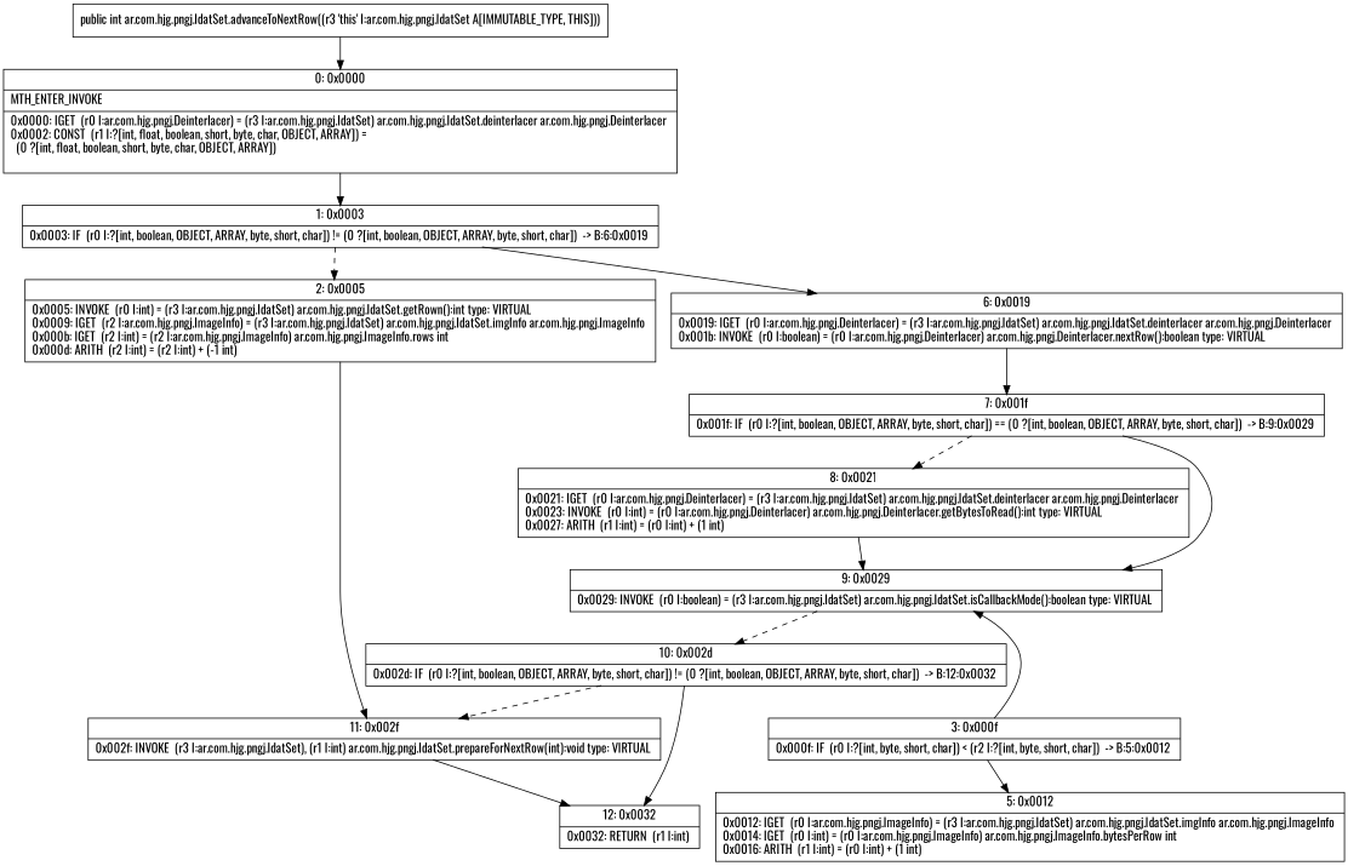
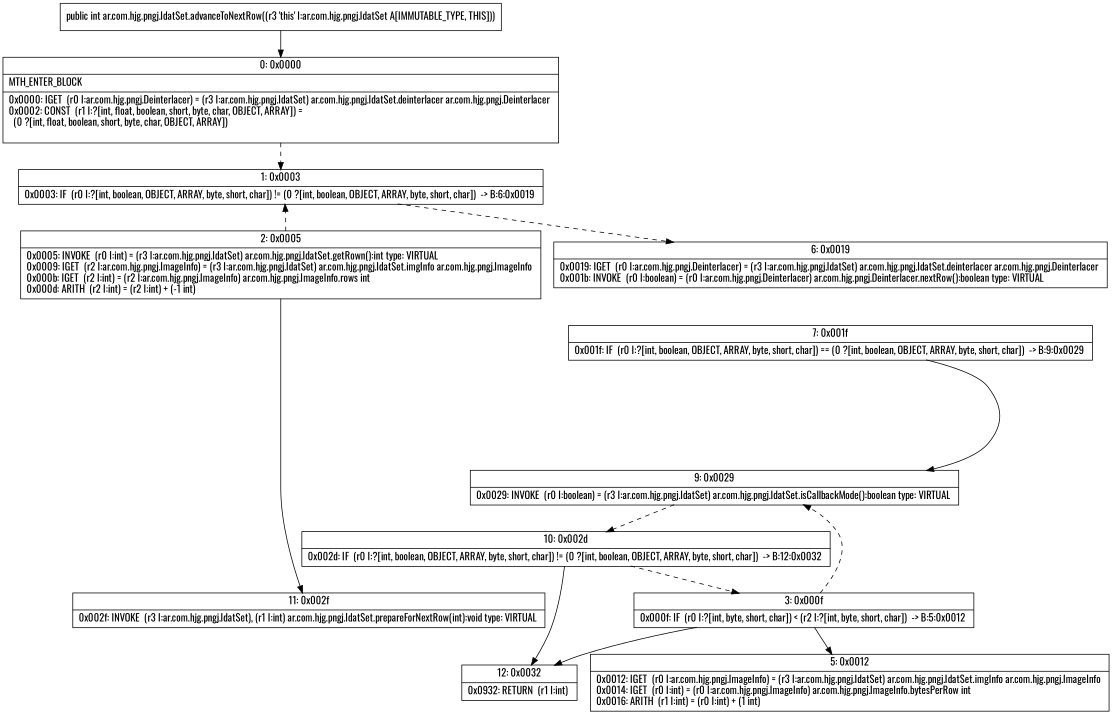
  digraph {
    fontname=Oswald
    node [fontname=Oswald shape=record]
    edge [fontname=Oswald]
-   n1 [label="{0\:\ 0x0000|MTH_ENTER_INVOKE\l|0x0000: IGET  (r0 I:ar.com.hjg.pngj.Deinterlacer) = (r3 I:ar.com.hjg.pngj.IdatSet) ar.com.hjg.pngj.IdatSet.deinterlacer ar.com.hjg.pngj.Deinterlacer \l0x0002: CONST  (r1 I:?[int, float, boolean, short, byte, char, OBJECT, ARRAY]) = \l  (0 ?[int, float, boolean, short, byte, char, OBJECT, ARRAY])\l \l}"]
+   n1 [label="{0\:\ 0x0000|MTH_ENTER_BLOCK\l|0x0000: IGET  (r0 I:ar.com.hjg.pngj.Deinterlacer) = (r3 I:ar.com.hjg.pngj.IdatSet) ar.com.hjg.pngj.IdatSet.deinterlacer ar.com.hjg.pngj.Deinterlacer \l0x0002: CONST  (r1 I:?[int, float, boolean, short, byte, char, OBJECT, ARRAY]) = \l  (0 ?[int, float, boolean, short, byte, char, OBJECT, ARRAY])\l \l}"]
    n2 [label="{1\:\ 0x0003|0x0003: IF  (r0 I:?[int, boolean, OBJECT, ARRAY, byte, short, char]) != (0 ?[int, boolean, OBJECT, ARRAY, byte, short, char])  \-\> B:6:0x0019 \l}"]
    n3 [label="{2\:\ 0x0005|0x0005: INVOKE  (r0 I:int) = (r3 I:ar.com.hjg.pngj.IdatSet) ar.com.hjg.pngj.IdatSet.getRown():int type: VIRTUAL \l0x0009: IGET  (r2 I:ar.com.hjg.pngj.ImageInfo) = (r3 I:ar.com.hjg.pngj.IdatSet) ar.com.hjg.pngj.IdatSet.imgInfo ar.com.hjg.pngj.ImageInfo \l0x000b: IGET  (r2 I:int) = (r2 I:ar.com.hjg.pngj.ImageInfo) ar.com.hjg.pngj.ImageInfo.rows int \l0x000d: ARITH  (r2 I:int) = (r2 I:int) + (\-1 int) \l}"]
    n4 [label="{6\:\ 0x0019|0x0019: IGET  (r0 I:ar.com.hjg.pngj.Deinterlacer) = (r3 I:ar.com.hjg.pngj.IdatSet) ar.com.hjg.pngj.IdatSet.deinterlacer ar.com.hjg.pngj.Deinterlacer \l0x001b: INVOKE  (r0 I:boolean) = (r0 I:ar.com.hjg.pngj.Deinterlacer) ar.com.hjg.pngj.Deinterlacer.nextRow():boolean type: VIRTUAL \l}"]
    n5 [label="{11\:\ 0x002f|0x002f: INVOKE  (r3 I:ar.com.hjg.pngj.IdatSet), (r1 I:int) ar.com.hjg.pngj.IdatSet.prepareForNextRow(int):void type: VIRTUAL \l}"]
    n6 [label="{7\:\ 0x001f|0x001f: IF  (r0 I:?[int, boolean, OBJECT, ARRAY, byte, short, char]) == (0 ?[int, boolean, OBJECT, ARRAY, byte, short, char])  \-\> B:9:0x0029 \l}"]
    n7 [label="{3\:\ 0x000f|0x000f: IF  (r0 I:?[int, byte, short, char]) \< (r2 I:?[int, byte, short, char])  \-\> B:5:0x0012 \l}"]
    n8 [label="{5\:\ 0x0012|0x0012: IGET  (r0 I:ar.com.hjg.pngj.ImageInfo) = (r3 I:ar.com.hjg.pngj.IdatSet) ar.com.hjg.pngj.IdatSet.imgInfo ar.com.hjg.pngj.ImageInfo \l0x0014: IGET  (r0 I:int) = (r0 I:ar.com.hjg.pngj.ImageInfo) ar.com.hjg.pngj.ImageInfo.bytesPerRow int \l0x0016: ARITH  (r1 I:int) = (r0 I:int) + (1 int) \l}"]
    n9 [label="{9\:\ 0x0029|0x0029: INVOKE  (r0 I:boolean) = (r3 I:ar.com.hjg.pngj.IdatSet) ar.com.hjg.pngj.IdatSet.isCallbackMode():boolean type: VIRTUAL \l}"]
    n10 [label="{10\:\ 0x002d|0x002d: IF  (r0 I:?[int, boolean, OBJECT, ARRAY, byte, short, char]) != (0 ?[int, boolean, OBJECT, ARRAY, byte, short, char])  \-\> B:12:0x0032 \l}"]
-   n11 [label="{8\:\ 0x0021|0x0021: IGET  (r0 I:ar.com.hjg.pngj.Deinterlacer) = (r3 I:ar.com.hjg.pngj.IdatSet) ar.com.hjg.pngj.IdatSet.deinterlacer ar.com.hjg.pngj.Deinterlacer \l0x0023: INVOKE  (r0 I:int) = (r0 I:ar.com.hjg.pngj.Deinterlacer) ar.com.hjg.pngj.Deinterlacer.getBytesToRead():int type: VIRTUAL \l0x0027: ARITH  (r1 I:int) = (r0 I:int) + (1 int) \l}"]
-   n12 [label="{12\:\ 0x0032|0x0032: RETURN  (r1 I:int) \l}"]
+   n12 [label="{12\:\ 0x0032|0x0932: RETURN  (r1 I:int) \l}"]
    n13 [label="{public int ar.com.hjg.pngj.IdatSet.advanceToNextRow((r3 'this' I:ar.com.hjg.pngj.IdatSet A[IMMUTABLE_TYPE, THIS])) }"]
-   n1 -> n2
-   n2 -> n3 [style=dashed]
-   n2 -> n4
+   n1 -> n2 [style=dashed]
+   n3 -> n2 [style=dashed]
+   n2 -> n4 [style=dashed]
    n3 -> n5
-   n4 -> n6
-   n5 -> n12
+   n7 -> n12
    n6 -> n9
-   n6 -> n11 [style=dashed]
    n7 -> n8
-   n7 -> n9 [style=solid]
+   n7 -> n9 [style=dashed]
    n9 -> n10 [style=dashed]
-   n10 -> n5 [style=dashed]
+   n10 -> n7 [style=dashed]
    n10 -> n12
-   n11 -> n9
    n13 -> n1
  }
